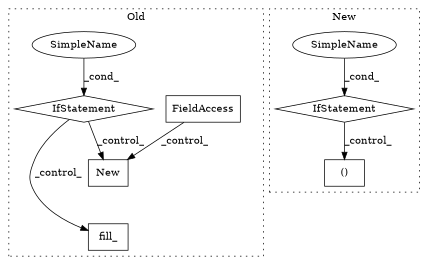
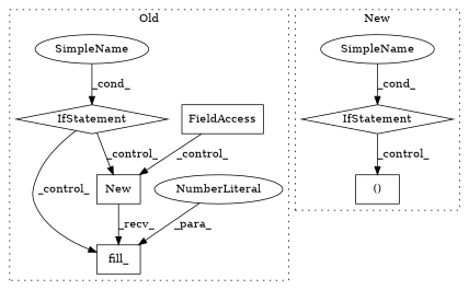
  digraph {
    node [a=32 shape=box]
    n1 [l="6,1" label=fill_ s="599,606"]
+   n2 [a=34 l=1 label=NumberLiteral s=605 shape=ellipse]
    n3 [l="4,1" label=New s="592,597"]
    n4 [a=22 l=6 label=FieldAccess s=585]
    n5 [a=25 l="4,2" label=IfStatement s="544,565" shape=diamond]
    n6 [a=42 label=SimpleName shape=ellipse]
    n7 [a=106 l=25 label="()" s=605]
    n8 [a=25 l=3 label=IfStatement s=586 shape=diamond]
    n9 [a=42 label=SimpleName shape=ellipse]
    subgraph cluster_1 {
      label=Old
      style=dotted
      n1
+     n2
      n3
      n4
      n5
      n6
    }
    subgraph cluster_2 {
      label=New
      style=dotted
      n7
      n8
      n9
    }
+   n2 -> n1 [label=_para_]
+   n3 -> n1 [label=_recv_]
    n4 -> n3 [label=_control_]
    n5 -> n1 [label=_control_]
    n5 -> n3 [label=_control_]
    n6 -> n5 [label=_cond_]
    n8 -> n7 [label=_control_]
    n9 -> n8 [label=_cond_]
  }
